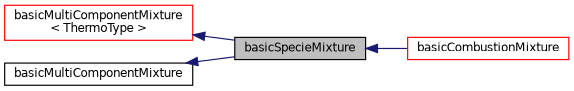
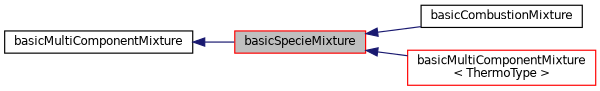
  digraph {
    rankdir=LR
    node [color=black fontname=Helvetica fontsize=10 shape=record]
    edge [color=midnightblue dir=back fontname=Helvetica fontsize=10 labelfontname=Helvetica labelfontsize=10 style=solid]
-   n1 [fillcolor=grey75 fontcolor=black height=0.2 label=basicSpecieMixture style=filled width=0.4]
-   n2 [color=red height=0.2 label=basicCombustionMixture width=0.4]
+   n1 [color=red fillcolor=grey75 fontcolor=black height=0.2 label=basicSpecieMixture style=filled width=0.4]
+   n2 [height=0.2 label=basicCombustionMixture width=0.4]
    n3 [color=red height=0.2 label="basicMultiComponentMixture\l\< ThermoType \>" width=0.4]
    n4 [height=0.2 label=basicMultiComponentMixture width=0.4]
    n1 -> n2
-   n3 -> n1
+   n1 -> n3
    n4 -> n1
  }
